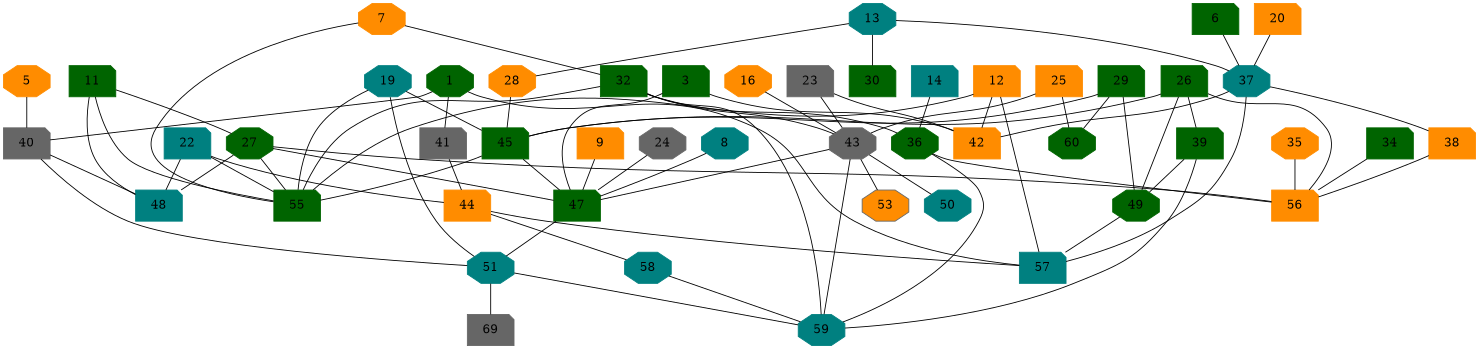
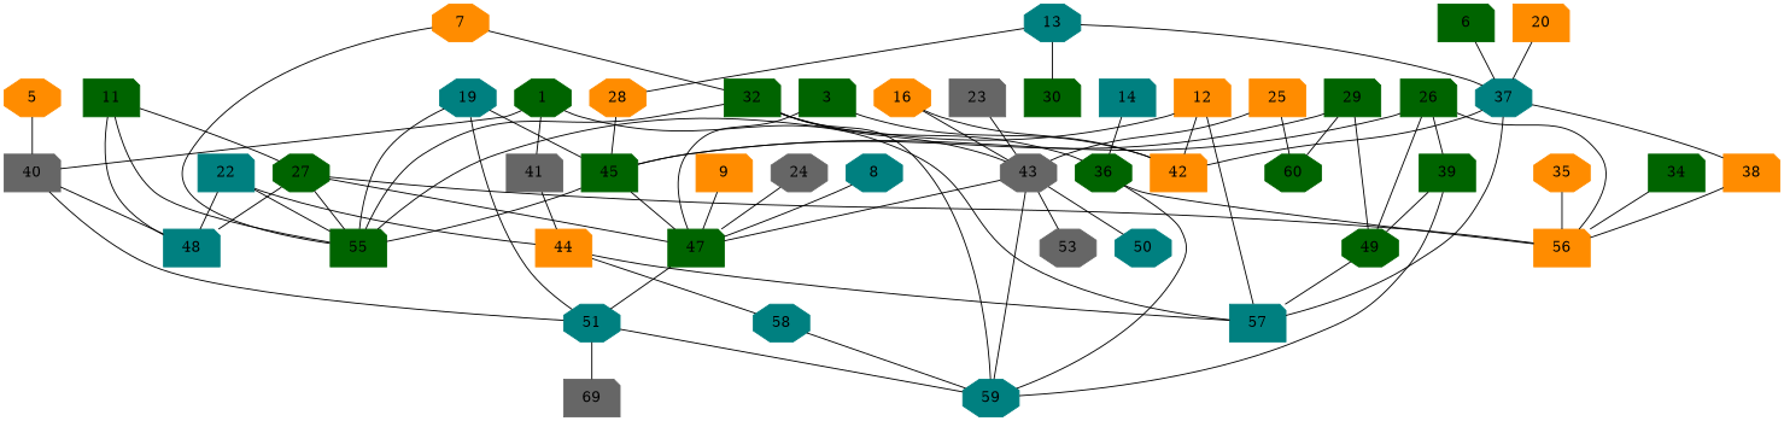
  graph {
    node [color=darkgreen shape=note style=filled]
    edge [weight=1.0]
    1 [shape=octagon]
    40 [color=gray40]
    41 [color=gray40]
    57 [color=teal]
    48 [color=teal]
    51 [color=teal shape=octagon]
    44 [color=darkorange]
    42 [color=darkorange]
    3
    47
    5 [color=darkorange shape=octagon]
    58 [color=teal shape=octagon]
    37 [color=teal shape=octagon]
    6
    38 [color=darkorange]
    7 [color=darkorange shape=octagon]
    32
    55
    36 [shape=octagon]
    43 [color=gray40 shape=octagon]
    59 [color=teal shape=octagon]
    8 [color=teal shape=octagon]
    9 [color=darkorange]
    11
    27 [shape=octagon]
    56 [color=darkorange]
    12 [color=darkorange]
    13 [color=teal shape=octagon]
    28 [color=darkorange shape=octagon]
    30
    45
    14 [color=teal]
    50 [color=teal shape=octagon]
-   53 [color=gray40 shape=octagon fillcolor=darkorange]
+   53 [color=gray40 shape=octagon]
    16 [color=darkorange shape=octagon]
    19 [color=teal shape=octagon]
    n37 [color=gray40 label=69]
    20 [color=darkorange]
    22 [color=teal]
    23 [color=gray40]
    24 [color=gray40 shape=octagon]
    25 [color=darkorange]
    60 [shape=octagon]
    26
    39
    49 [shape=octagon]
    29
    34
    35 [color=darkorange shape=octagon]
    1 -- 40
    1 -- 41
    1 -- 57
    40 -- 48
    40 -- 51
    41 -- 44
    51 -- 59
    51 -- n37
    44 -- 57
    44 -- 58
    3 -- 42
    3 -- 47
    47 -- 51
    5 -- 40
    58 -- 59
    37 -- 57
    37 -- 42
    37 -- 38
    6 -- 37
    38 -- 56
    7 -- 32
    7 -- 55
    32 -- 55
    32 -- 36
    32 -- 43
    32 -- 59
    36 -- 59
    36 -- 56
    43 -- 47
    43 -- 59
    43 -- 50
    43 -- 53
    8 -- 47
    9 -- 47
    11 -- 48
    11 -- 55
    11 -- 27
    27 -- 48
    27 -- 47
    27 -- 55
    27 -- 56
    12 -- 57
    12 -- 42
    12 -- 55
    13 -- 37
    13 -- 28
    13 -- 30
    28 -- 45
    45 -- 47
    45 -- 55 [weight=2.0]
    14 -- 36
    16 -- 43
    19 -- 51
    19 -- 55
    19 -- 45
    20 -- 37
    22 -- 48
    22 -- 44
    22 -- 55
-   23 -- 42
+   16 -- 42
    23 -- 43
    24 -- 47
    25 -- 43
    25 -- 60
    26 -- 56
    26 -- 45
    26 -- 39
    26 -- 49
    39 -- 59
    39 -- 49
    49 -- 57
    29 -- 45
    29 -- 60
    29 -- 49
    34 -- 56
    35 -- 56 [weight=2.0]
  }
